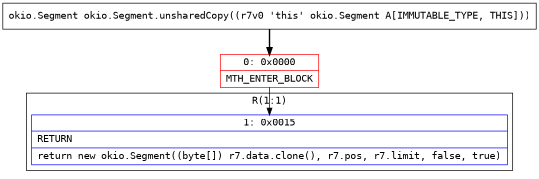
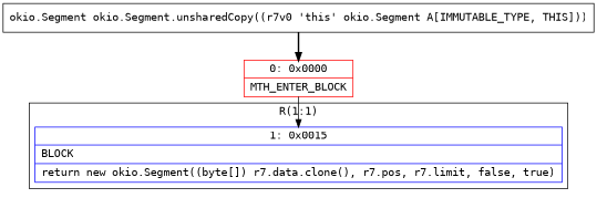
  digraph {
    fontname="DejaVu Sans Mono"
    node [shape=record fontname="DejaVu Sans Mono"]
    edge [fontname="DejaVu Sans Mono"]
-   n1 [color=blue label="{1\:\ 0x0015|RETURN\l|return new okio.Segment((byte[]) r7.data.clone(), r7.pos, r7.limit, false, true)\l}"]
+   n1 [color=blue label="{1\:\ 0x0015|BLOCK\l|return new okio.Segment((byte[]) r7.data.clone(), r7.pos, r7.limit, false, true)\l}"]
    n2 [color=red label="{0\:\ 0x0000|MTH_ENTER_BLOCK\l}"]
    n3 [label="{okio.Segment okio.Segment.unsharedCopy((r7v0 'this' okio.Segment A[IMMUTABLE_TYPE, THIS])) }"]
    subgraph cluster_1 {
      label="R(1:1)"
      n1
    }
    n2 -> n1 [style=solid]
    n3 -> n2 [style=bold]
  }
